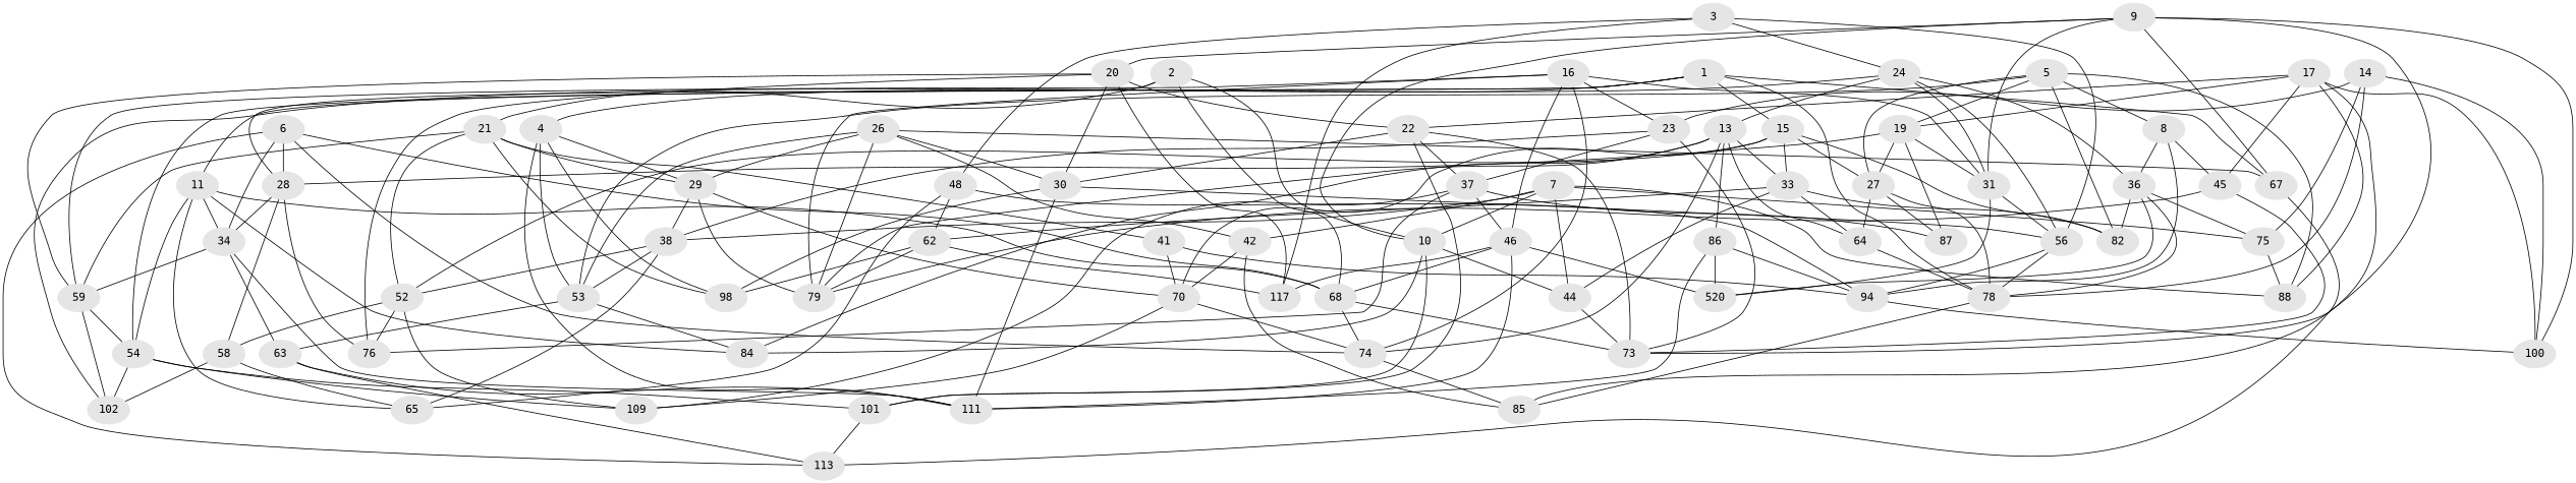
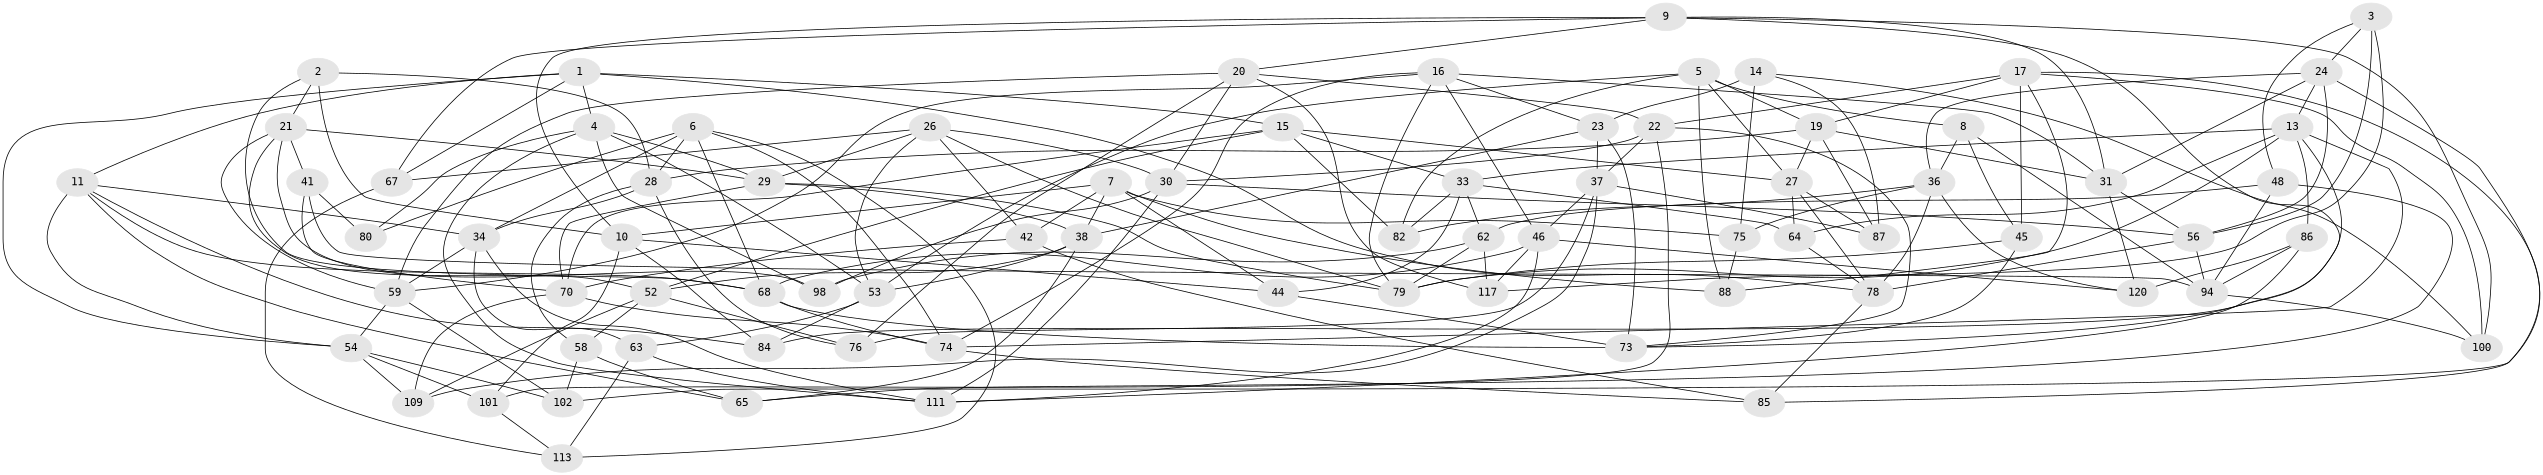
  graph {
    fontname="DejaVu Sans Mono"
    node [color=gray90 fontname="DejaVu Sans Mono" style=filled]
    edge [fontname="DejaVu Sans Mono"]
    1 [super="+35"]
    4 [super="+116"]
    11 [super="+49"]
    15 [super="+90"]
    54 [super="+97"]
    67
    78 [super="+83"]
    29 [super="+57"]
    53 [super="+115"]
+   80
    98
    111 [super="+118"]
    68 [super="+106"]
    34 [super="+61"]
    84
    65
    27 [super="+112"]
    82
    33 [super="+43"]
    52 [super="+110"]
    70 [super="+99"]
    101
    102
    109
    113
    85
    10 [super="+93"]
    44
    2
    21 [super="+59"]
    28 [super="+92"]
    n32 [label=59 super="+96"]
    41
    76
    58
    74 [super="+104"]
    73 [super="+95"]
    24 [super="+66"]
    56 [super="+89"]
    36 [super="+40"]
    31 [super="+108"]
    13 [super="+32"]
    3
    48
    117
    94 [super="+103"]
    62 [super="+119"]
    38 [super="+81"]
    79 [super="+107"]
    63
    5 [super="+77"]
    8
    19 [super="+71"]
    88
    45
    87
    64
    6 [super="+114"]
    7 [super="+69"]
    42
    75
-   120 [label=520]
+   120
    100
    9 [super="+12"]
    20 [super="+50"]
    22 [super="+55"]
    30 [super="+51"]
    86
    14 [super="+25"]
    23 [super="+72"]
    37 [super="+47"]
    16 [super="+18"]
    46 [super="+60"]
    17 [super="+91"]
    26 [super="+105"]
    1 -- 4
    1 -- 11
    1 -- 15
    1 -- 54
    1 -- 67
    1 -- 78
    4 -- 29
    4 -- 53
+   4 -- 80
    4 -- 98
    4 -- 111
    11 -- 54
    11 -- 68
    11 -- 34
    11 -- 84
    11 -- 65
    15 -- 27
    15 -- 82
    15 -- 33
    15 -- 52
    15 -- 70
    54 -- 101
    54 -- 102
    54 -- 109
    67 -- 113
    78 -- 85
    29 -- 70
    29 -- 38
    29 -- 79
    53 -- 84
    53 -- 63
    68 -- 74
    68 -- 73
    34 -- 111
    34 -- n32
    34 -- 63
    27 -- 78
    27 -- 87
    27 -- 64
    33 -- 82
    33 -- 44
    33 -- 62
    33 -- 64
    52 -- 109
    52 -- 76
    52 -- 58
    70 -- 109
    70 -- 74
    101 -- 113
    10 -- 84
    10 -- 101
    10 -- 44
    44 -- 73
    2 -- 68
    2 -- 10
    2 -- 21
    2 -- 28
    21 -- 29
    21 -- 98
    21 -- 52
    21 -- n32
    21 -- 41
    28 -- 34
    28 -- 76
    28 -- 58
    n32 -- 54
    n32 -- 102
+   41 -- 80
    41 -- 70
    41 -- 94
    58 -- 65
    58 -- 102
    74 -- 85
    24 -- 102
    24 -- 56
    24 -- 36
    24 -- 31
    24 -- 13
    56 -- 78
    56 -- 94
    36 -- 78
    36 -- 82
    36 -- 75
    36 -- 120
    31 -- 56
    31 -- 120
    13 -- 84
    13 -- 33
    13 -- 74
    13 -- 79
    13 -- 64
    13 -- 86
    3 -- 24
    3 -- 56
    3 -- 48
    3 -- 117
    48 -- 65
    48 -- 94
    48 -- 62
    94 -- 100
    62 -- 98
    62 -- 117
    62 -- 79
    38 -- 53
    38 -- 65
    38 -- 52
    63 -- 111
    63 -- 113
    5 -- 53
    5 -- 27
    5 -- 82
    5 -- 8
    5 -- 19
    5 -- 88
    8 -- 36
    8 -- 94
    8 -- 45
    19 -- 27
    19 -- 28
    19 -- 31
    19 -- 87
    45 -- 73
    45 -- 79
    64 -- 78
+   6 -- 80
    6 -- 68
    6 -- 34
    6 -- 113
    6 -- 28
    6 -- 74
    7 -- 10
    7 -- 44
    7 -- 38
    7 -- 88
    7 -- 42
    7 -- 75
    42 -- 70
    42 -- 85
    75 -- 88
    9 -- 67
    9 -- 10
    9 -- 73
    9 -- 31
    9 -- 100
    9 -- 20
    20 -- n32
    20 -- 76
    20 -- 117
    20 -- 22
    20 -- 30
    22 -- 101
    22 -- 73
    22 -- 30
    22 -- 37
    30 -- 98
    30 -- 111
    30 -- 56
    86 -- 111
    86 -- 94
    86 -- 120
-   14 -- 78
+   14 -- 87
    14 -- 75
    14 -- 100
    14 -- 23 [weight=2]
    23 -- 73
    23 -- 38
    23 -- 37
    37 -- 109
    37 -- 76
    37 -- 87
    37 -- 46
    16 -- n32
    16 -- 74
    16 -- 31
    16 -- 79
    16 -- 23
    16 -- 46
    46 -- 111
    46 -- 68
    46 -- 117
    46 -- 120
    17 -- 85
    17 -- 19
    17 -- 88
    17 -- 45
    17 -- 100
    17 -- 22
    26 -- 67
    26 -- 29
    26 -- 53
    26 -- 79
    26 -- 42
    26 -- 30
  }
